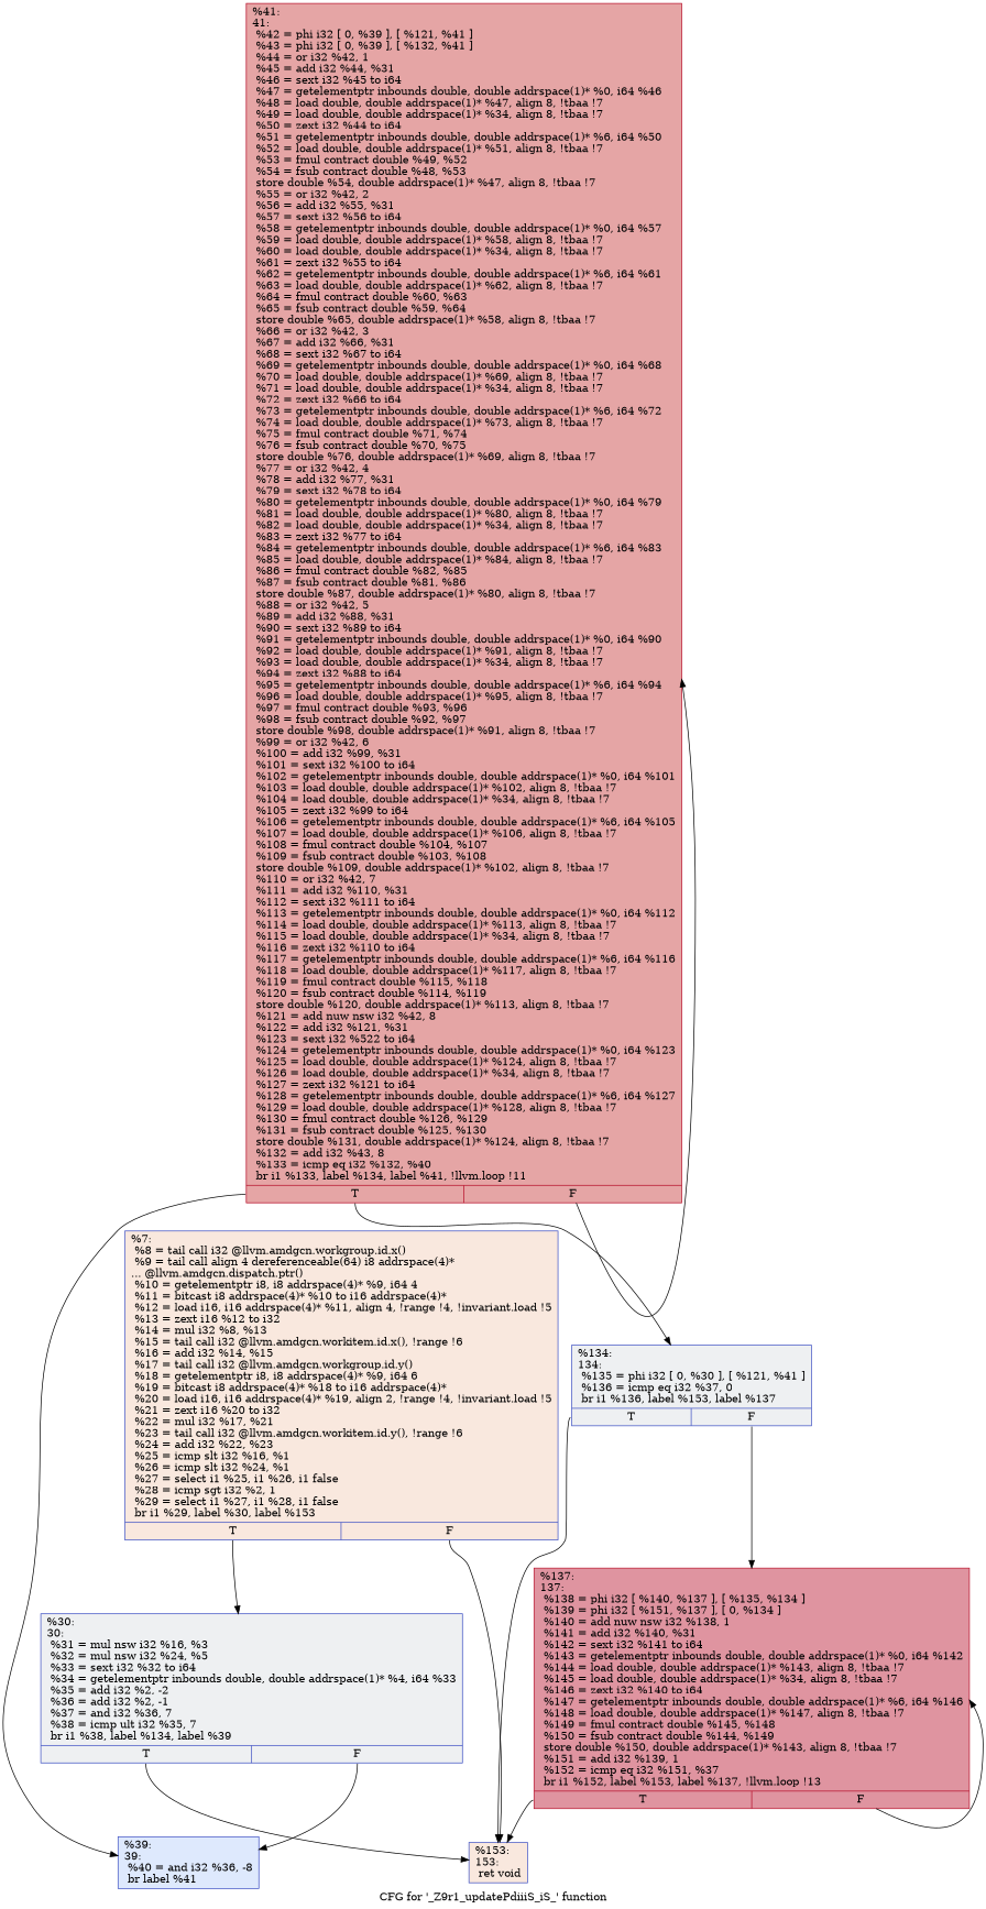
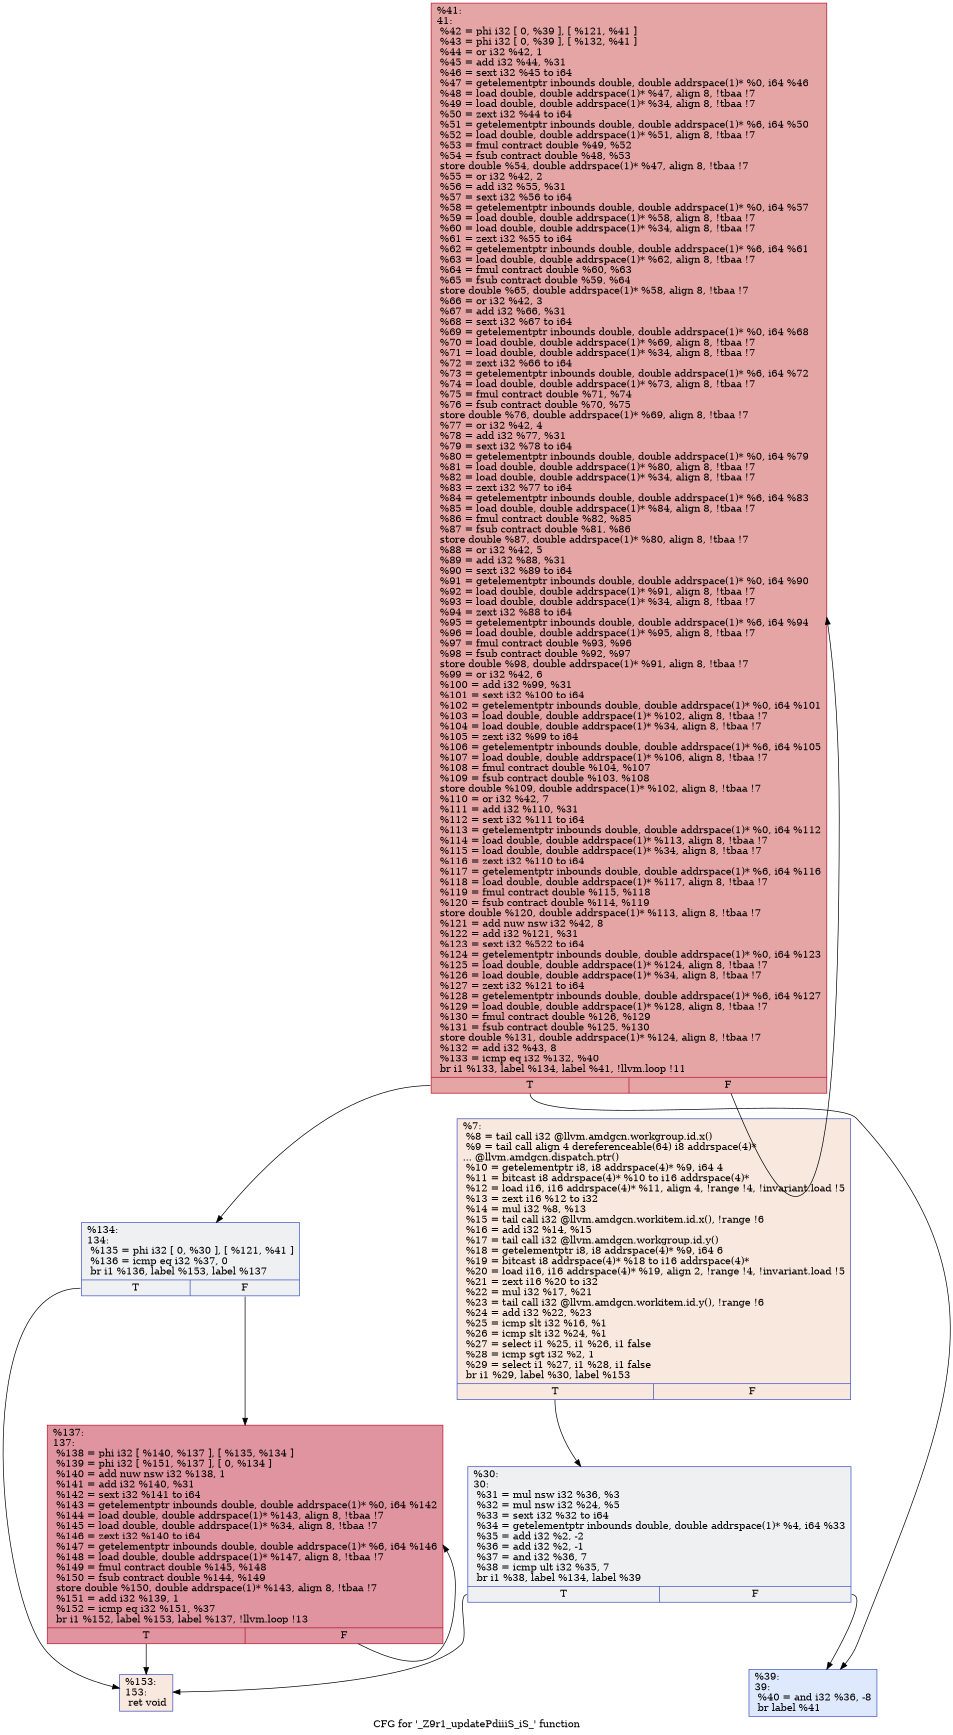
  digraph {
    label="CFG for '_Z9r1_updatePdiiiS_iS_' function"
    node [color="#3d50c3ff" fillcolor="#f2cab570" shape=record style=filled]
    edge [tailport=s0]
    n1 [label="{%7:\l  %8 = tail call i32 @llvm.amdgcn.workgroup.id.x()\l  %9 = tail call align 4 dereferenceable(64) i8 addrspace(4)*\l... @llvm.amdgcn.dispatch.ptr()\l  %10 = getelementptr i8, i8 addrspace(4)* %9, i64 4\l  %11 = bitcast i8 addrspace(4)* %10 to i16 addrspace(4)*\l  %12 = load i16, i16 addrspace(4)* %11, align 4, !range !4, !invariant.load !5\l  %13 = zext i16 %12 to i32\l  %14 = mul i32 %8, %13\l  %15 = tail call i32 @llvm.amdgcn.workitem.id.x(), !range !6\l  %16 = add i32 %14, %15\l  %17 = tail call i32 @llvm.amdgcn.workgroup.id.y()\l  %18 = getelementptr i8, i8 addrspace(4)* %9, i64 6\l  %19 = bitcast i8 addrspace(4)* %18 to i16 addrspace(4)*\l  %20 = load i16, i16 addrspace(4)* %19, align 2, !range !4, !invariant.load !5\l  %21 = zext i16 %20 to i32\l  %22 = mul i32 %17, %21\l  %23 = tail call i32 @llvm.amdgcn.workitem.id.y(), !range !6\l  %24 = add i32 %22, %23\l  %25 = icmp slt i32 %16, %1\l  %26 = icmp slt i32 %24, %1\l  %27 = select i1 %25, i1 %26, i1 false\l  %28 = icmp sgt i32 %2, 1\l  %29 = select i1 %27, i1 %28, i1 false\l  br i1 %29, label %30, label %153\l|{<s0>T|<s1>F}}"]
-   n2 [fillcolor="#d9dce170" label="{%30:\l30:                                               \l  %31 = mul nsw i32 %16, %3\l  %32 = mul nsw i32 %24, %5\l  %33 = sext i32 %32 to i64\l  %34 = getelementptr inbounds double, double addrspace(1)* %4, i64 %33\l  %35 = add i32 %2, -2\l  %36 = add i32 %2, -1\l  %37 = and i32 %36, 7\l  %38 = icmp ult i32 %35, 7\l  br i1 %38, label %134, label %39\l|{<s0>T|<s1>F}}"]
+   n2 [fillcolor="#d9dce170" label="{%30:\l30:                                               \l  %31 = mul nsw i32 %36, %3\l  %32 = mul nsw i32 %24, %5\l  %33 = sext i32 %32 to i64\l  %34 = getelementptr inbounds double, double addrspace(1)* %4, i64 %33\l  %35 = add i32 %2, -2\l  %36 = add i32 %2, -1\l  %37 = and i32 %36, 7\l  %38 = icmp ult i32 %35, 7\l  br i1 %38, label %134, label %39\l|{<s0>T|<s1>F}}"]
    n3 [label="{%153:\l153:                                              \l  ret void\l}"]
    n4 [fillcolor="#b5cdfa70" label="{%39:\l39:                                               \l  %40 = and i32 %36, -8\l  br label %41\l}"]
    n5 [fillcolor="#d9dce170" label="{%134:\l134:                                              \l  %135 = phi i32 [ 0, %30 ], [ %121, %41 ]\l  %136 = icmp eq i32 %37, 0\l  br i1 %136, label %153, label %137\l|{<s0>T|<s1>F}}"]
    n6 [color="#b70d28ff" fillcolor="#b70d2870" label="{%137:\l137:                                              \l  %138 = phi i32 [ %140, %137 ], [ %135, %134 ]\l  %139 = phi i32 [ %151, %137 ], [ 0, %134 ]\l  %140 = add nuw nsw i32 %138, 1\l  %141 = add i32 %140, %31\l  %142 = sext i32 %141 to i64\l  %143 = getelementptr inbounds double, double addrspace(1)* %0, i64 %142\l  %144 = load double, double addrspace(1)* %143, align 8, !tbaa !7\l  %145 = load double, double addrspace(1)* %34, align 8, !tbaa !7\l  %146 = zext i32 %140 to i64\l  %147 = getelementptr inbounds double, double addrspace(1)* %6, i64 %146\l  %148 = load double, double addrspace(1)* %147, align 8, !tbaa !7\l  %149 = fmul contract double %145, %148\l  %150 = fsub contract double %144, %149\l  store double %150, double addrspace(1)* %143, align 8, !tbaa !7\l  %151 = add i32 %139, 1\l  %152 = icmp eq i32 %151, %37\l  br i1 %152, label %153, label %137, !llvm.loop !13\l|{<s0>T|<s1>F}}"]
    n7 [color="#b70d28ff" fillcolor="#c5333470" label="{%41:\l41:                                               \l  %42 = phi i32 [ 0, %39 ], [ %121, %41 ]\l  %43 = phi i32 [ 0, %39 ], [ %132, %41 ]\l  %44 = or i32 %42, 1\l  %45 = add i32 %44, %31\l  %46 = sext i32 %45 to i64\l  %47 = getelementptr inbounds double, double addrspace(1)* %0, i64 %46\l  %48 = load double, double addrspace(1)* %47, align 8, !tbaa !7\l  %49 = load double, double addrspace(1)* %34, align 8, !tbaa !7\l  %50 = zext i32 %44 to i64\l  %51 = getelementptr inbounds double, double addrspace(1)* %6, i64 %50\l  %52 = load double, double addrspace(1)* %51, align 8, !tbaa !7\l  %53 = fmul contract double %49, %52\l  %54 = fsub contract double %48, %53\l  store double %54, double addrspace(1)* %47, align 8, !tbaa !7\l  %55 = or i32 %42, 2\l  %56 = add i32 %55, %31\l  %57 = sext i32 %56 to i64\l  %58 = getelementptr inbounds double, double addrspace(1)* %0, i64 %57\l  %59 = load double, double addrspace(1)* %58, align 8, !tbaa !7\l  %60 = load double, double addrspace(1)* %34, align 8, !tbaa !7\l  %61 = zext i32 %55 to i64\l  %62 = getelementptr inbounds double, double addrspace(1)* %6, i64 %61\l  %63 = load double, double addrspace(1)* %62, align 8, !tbaa !7\l  %64 = fmul contract double %60, %63\l  %65 = fsub contract double %59, %64\l  store double %65, double addrspace(1)* %58, align 8, !tbaa !7\l  %66 = or i32 %42, 3\l  %67 = add i32 %66, %31\l  %68 = sext i32 %67 to i64\l  %69 = getelementptr inbounds double, double addrspace(1)* %0, i64 %68\l  %70 = load double, double addrspace(1)* %69, align 8, !tbaa !7\l  %71 = load double, double addrspace(1)* %34, align 8, !tbaa !7\l  %72 = zext i32 %66 to i64\l  %73 = getelementptr inbounds double, double addrspace(1)* %6, i64 %72\l  %74 = load double, double addrspace(1)* %73, align 8, !tbaa !7\l  %75 = fmul contract double %71, %74\l  %76 = fsub contract double %70, %75\l  store double %76, double addrspace(1)* %69, align 8, !tbaa !7\l  %77 = or i32 %42, 4\l  %78 = add i32 %77, %31\l  %79 = sext i32 %78 to i64\l  %80 = getelementptr inbounds double, double addrspace(1)* %0, i64 %79\l  %81 = load double, double addrspace(1)* %80, align 8, !tbaa !7\l  %82 = load double, double addrspace(1)* %34, align 8, !tbaa !7\l  %83 = zext i32 %77 to i64\l  %84 = getelementptr inbounds double, double addrspace(1)* %6, i64 %83\l  %85 = load double, double addrspace(1)* %84, align 8, !tbaa !7\l  %86 = fmul contract double %82, %85\l  %87 = fsub contract double %81, %86\l  store double %87, double addrspace(1)* %80, align 8, !tbaa !7\l  %88 = or i32 %42, 5\l  %89 = add i32 %88, %31\l  %90 = sext i32 %89 to i64\l  %91 = getelementptr inbounds double, double addrspace(1)* %0, i64 %90\l  %92 = load double, double addrspace(1)* %91, align 8, !tbaa !7\l  %93 = load double, double addrspace(1)* %34, align 8, !tbaa !7\l  %94 = zext i32 %88 to i64\l  %95 = getelementptr inbounds double, double addrspace(1)* %6, i64 %94\l  %96 = load double, double addrspace(1)* %95, align 8, !tbaa !7\l  %97 = fmul contract double %93, %96\l  %98 = fsub contract double %92, %97\l  store double %98, double addrspace(1)* %91, align 8, !tbaa !7\l  %99 = or i32 %42, 6\l  %100 = add i32 %99, %31\l  %101 = sext i32 %100 to i64\l  %102 = getelementptr inbounds double, double addrspace(1)* %0, i64 %101\l  %103 = load double, double addrspace(1)* %102, align 8, !tbaa !7\l  %104 = load double, double addrspace(1)* %34, align 8, !tbaa !7\l  %105 = zext i32 %99 to i64\l  %106 = getelementptr inbounds double, double addrspace(1)* %6, i64 %105\l  %107 = load double, double addrspace(1)* %106, align 8, !tbaa !7\l  %108 = fmul contract double %104, %107\l  %109 = fsub contract double %103, %108\l  store double %109, double addrspace(1)* %102, align 8, !tbaa !7\l  %110 = or i32 %42, 7\l  %111 = add i32 %110, %31\l  %112 = sext i32 %111 to i64\l  %113 = getelementptr inbounds double, double addrspace(1)* %0, i64 %112\l  %114 = load double, double addrspace(1)* %113, align 8, !tbaa !7\l  %115 = load double, double addrspace(1)* %34, align 8, !tbaa !7\l  %116 = zext i32 %110 to i64\l  %117 = getelementptr inbounds double, double addrspace(1)* %6, i64 %116\l  %118 = load double, double addrspace(1)* %117, align 8, !tbaa !7\l  %119 = fmul contract double %115, %118\l  %120 = fsub contract double %114, %119\l  store double %120, double addrspace(1)* %113, align 8, !tbaa !7\l  %121 = add nuw nsw i32 %42, 8\l  %122 = add i32 %121, %31\l  %123 = sext i32 %522 to i64\l  %124 = getelementptr inbounds double, double addrspace(1)* %0, i64 %123\l  %125 = load double, double addrspace(1)* %124, align 8, !tbaa !7\l  %126 = load double, double addrspace(1)* %34, align 8, !tbaa !7\l  %127 = zext i32 %121 to i64\l  %128 = getelementptr inbounds double, double addrspace(1)* %6, i64 %127\l  %129 = load double, double addrspace(1)* %128, align 8, !tbaa !7\l  %130 = fmul contract double %126, %129\l  %131 = fsub contract double %125, %130\l  store double %131, double addrspace(1)* %124, align 8, !tbaa !7\l  %132 = add i32 %43, 8\l  %133 = icmp eq i32 %132, %40\l  br i1 %133, label %134, label %41, !llvm.loop !11\l|{<s0>T|<s1>F}}"]
    n1 -> n2
-   n1 -> n3 [tailport=s1]
    n2 -> n3
    n2 -> n4 [tailport=s1]
    n5 -> n3
    n5 -> n6 [tailport=s1]
    n6 -> n3
    n6 -> n6 [tailport=s1]
    n7 -> n4
    n7 -> n5
    n7 -> n7 [tailport=s1]
  }
